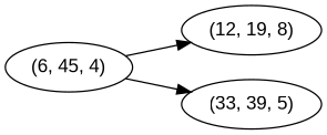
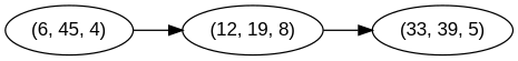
  digraph {
    fontname="Liberation Sans"
    rankdir=LR
    node [fontname="Liberation Sans"]
    edge [fontname="Liberation Sans"]
    "(6, 45, 4)"
    "(12, 19, 8)"
    n3 [label="(33, 39, 5)"]
    "(6, 45, 4)" -> "(12, 19, 8)"
-   "(6, 45, 4)" -> n3
+   "(12, 19, 8)" -> n3
  }
